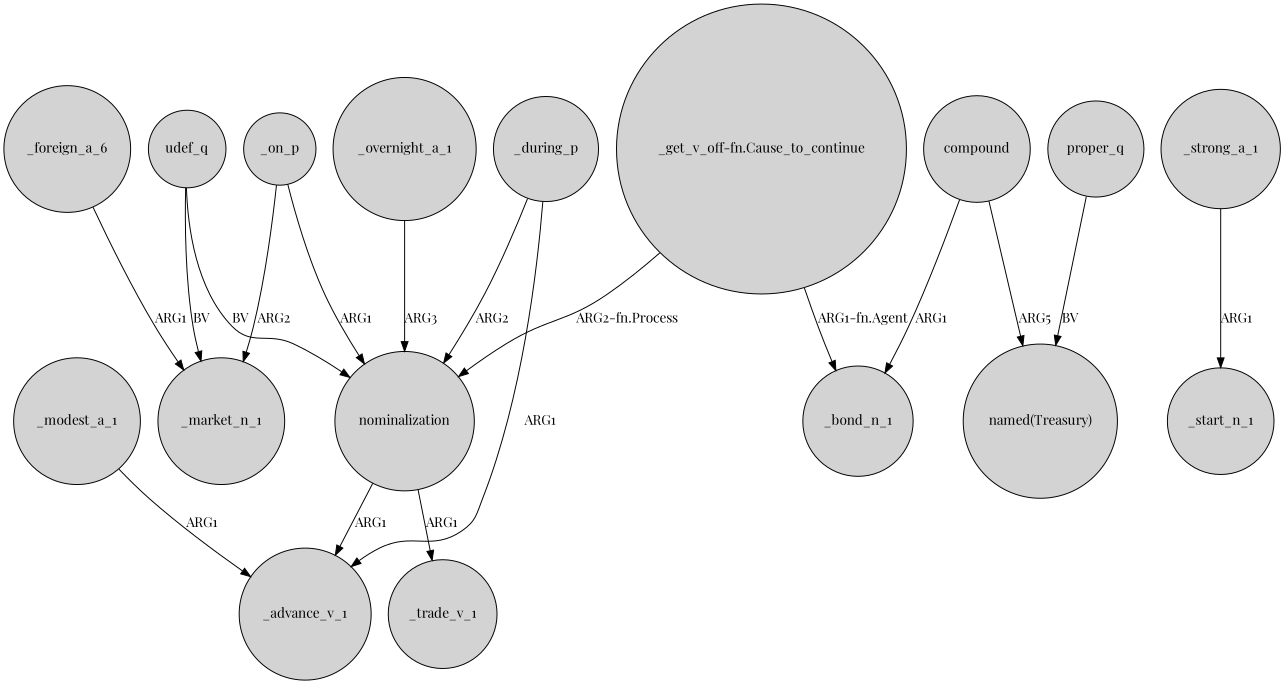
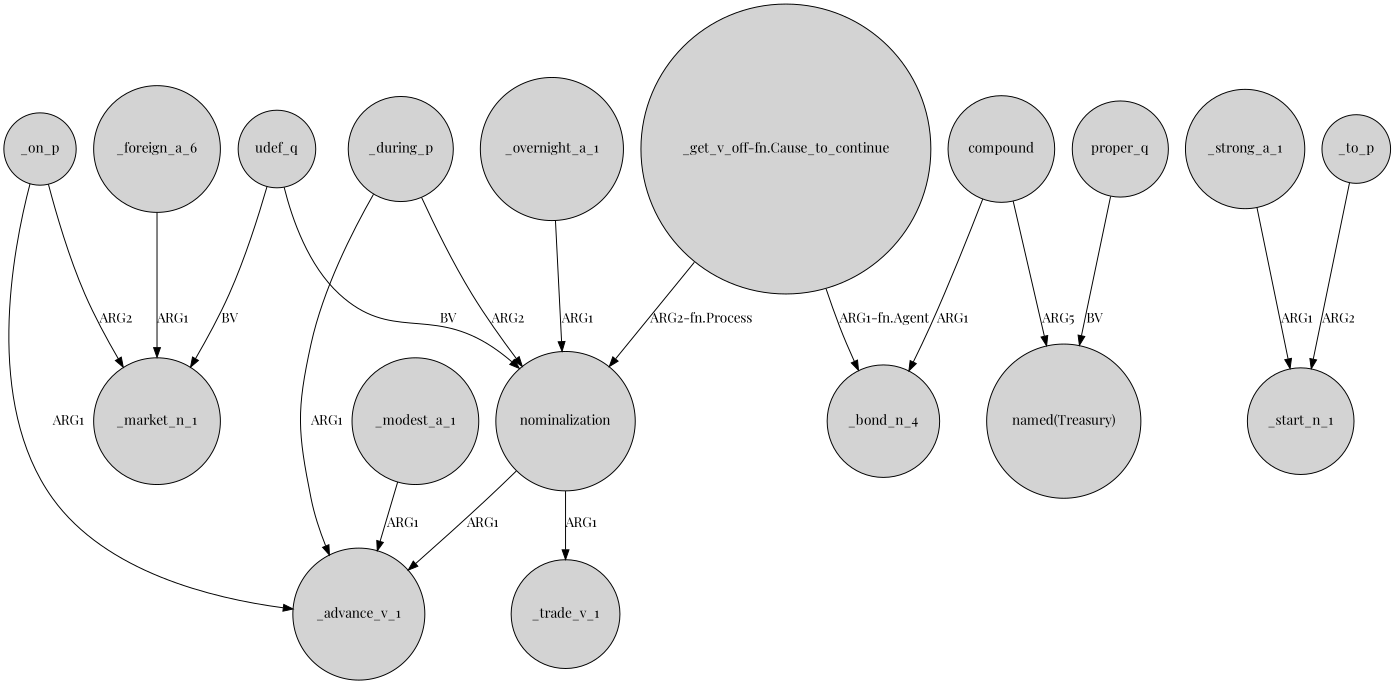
  digraph {
    fontname="Playfair Display"
    node [fontname="Playfair Display" shape=circle style=filled]
    edge [fontname="Playfair Display"]
    _during_p
    nominalization
    _advance_v_1
    _trade_v_1
    _on_p
    _market_n_1
    "_get_v_off-fn.Cause_to_continue"
-   _bond_n_1
+   _bond_n_1 [label=_bond_n_4]
    udef_q
    compound
    "named(Treasury)"
    n12 [label=_foreign_a_6]
    _modest_a_1
    _strong_a_1
    _start_n_1
    proper_q
    _overnight_a_1
+   _to_p
    _during_p -> nominalization [label=ARG2]
    _during_p -> _advance_v_1 [label=ARG1]
    nominalization -> _advance_v_1 [label=ARG1]
    nominalization -> _trade_v_1 [label=ARG1]
-   _on_p -> nominalization [label=ARG1]
+   _on_p -> _advance_v_1 [label=ARG1]
    _on_p -> _market_n_1 [label=ARG2]
    "_get_v_off-fn.Cause_to_continue" -> nominalization [label="ARG2-fn.Process"]
    "_get_v_off-fn.Cause_to_continue" -> _bond_n_1 [label="ARG1-fn.Agent"]
    udef_q -> nominalization [label=BV]
    udef_q -> _market_n_1 [label=BV]
    compound -> _bond_n_1 [label=ARG1]
    compound -> "named(Treasury)" [label=ARG5]
    n12 -> _market_n_1 [label=ARG1]
    _modest_a_1 -> _advance_v_1 [label=ARG1]
    _strong_a_1 -> _start_n_1 [label=ARG1]
    proper_q -> "named(Treasury)" [label=BV]
-   _overnight_a_1 -> nominalization [label=ARG3]
+   _overnight_a_1 -> nominalization [label=ARG1]
+   _to_p -> _start_n_1 [label=ARG2]
  }
